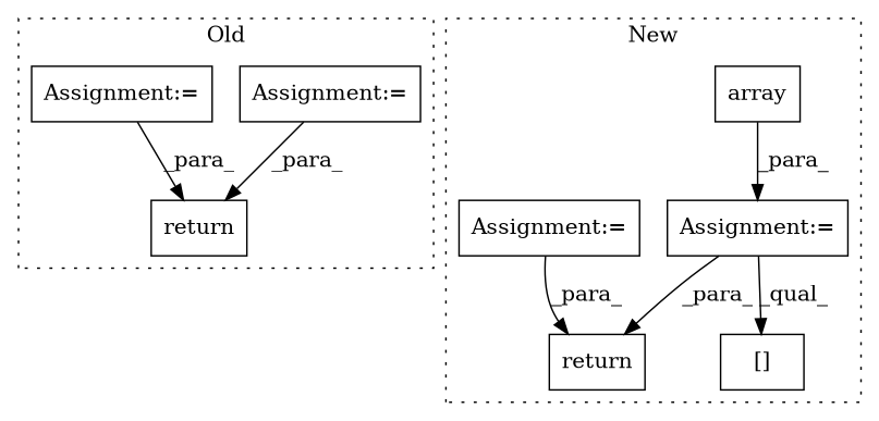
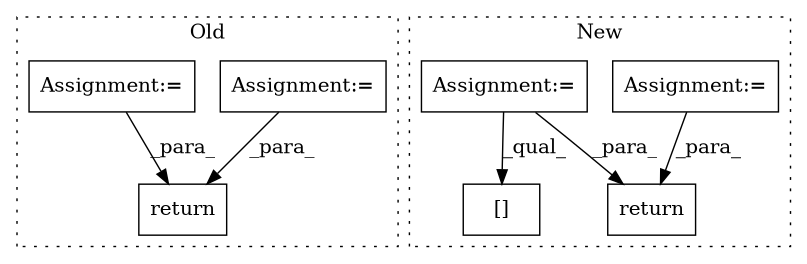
  digraph {
    node [a=7 l=1 shape=box]
    n1 [a=41 l=7 label=return s=3737]
    n2 [label="Assignment:=" s=3578]
    n3 [label="Assignment:=" s=3548]
-   n4 [a=32 l="17,-5" label=array s="4415,4559"]
    n5 [a=41 l=7 label=return s=4697]
    n6 [label="Assignment:=" s=4278]
    n7 [label="Assignment:=" s=4408]
    n8 [a=2 l="7,1" label="[]" s="4611,4635"]
    subgraph cluster_1 {
      label=Old
      style=dotted
      n1
      n2
      n3
    }
    subgraph cluster_2 {
      label=New
      style=dotted
-     n4
      n5
      n6
      n7
      n8
    }
    n2 -> n1 [label=_para_]
    n3 -> n1 [label=_para_]
-   n4 -> n7 [label=_para_]
    n6 -> n5 [label=_para_]
    n7 -> n5 [label=_para_]
    n7 -> n8 [label=_qual_]
  }
